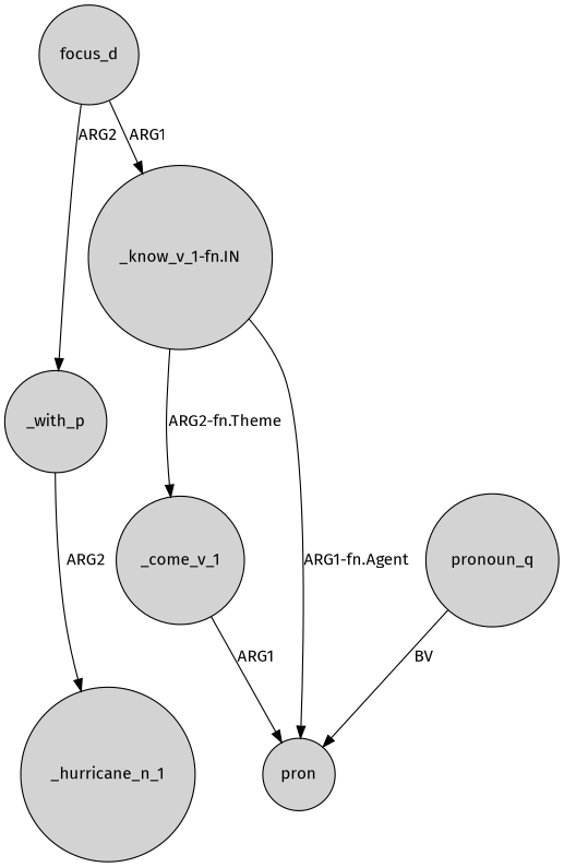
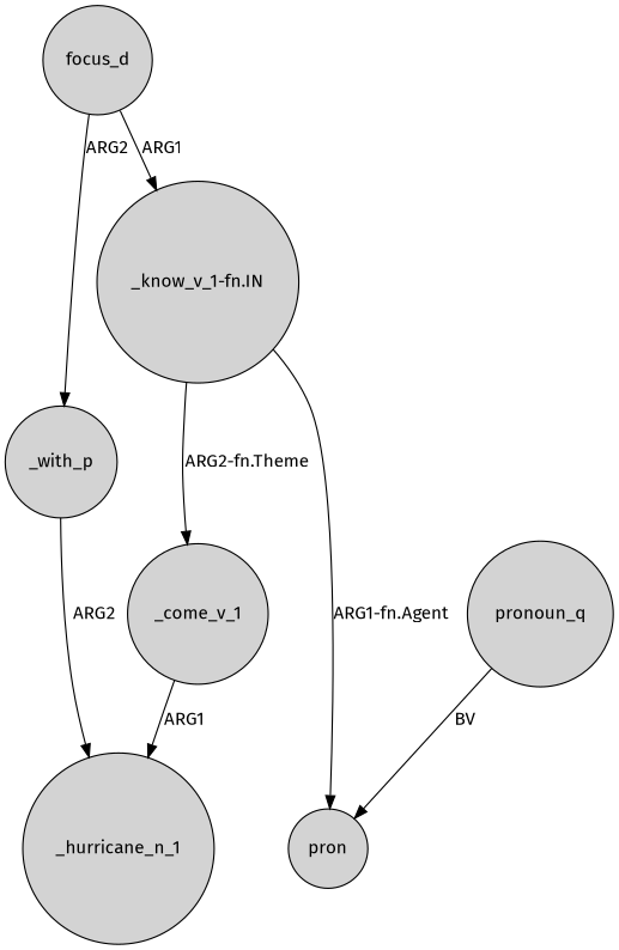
  digraph {
    fontname="Fira Sans"
    node [fontname="Fira Sans" shape=circle style=filled]
    edge [fontname="Fira Sans"]
    _with_p
    _hurricane_n_1
    "_know_v_1-fn.IN"
    _come_v_1
    pron
    focus_d
    pronoun_q
    _with_p -> _hurricane_n_1 [label=ARG2]
    "_know_v_1-fn.IN" -> _come_v_1 [label="ARG2-fn.Theme"]
    "_know_v_1-fn.IN" -> pron [label="ARG1-fn.Agent"]
-   _come_v_1 -> pron [label=ARG1]
+   _come_v_1 -> _hurricane_n_1 [label=ARG1]
    focus_d -> _with_p [label=ARG2]
    focus_d -> "_know_v_1-fn.IN" [label=ARG1]
    pronoun_q -> pron [label=BV]
  }
